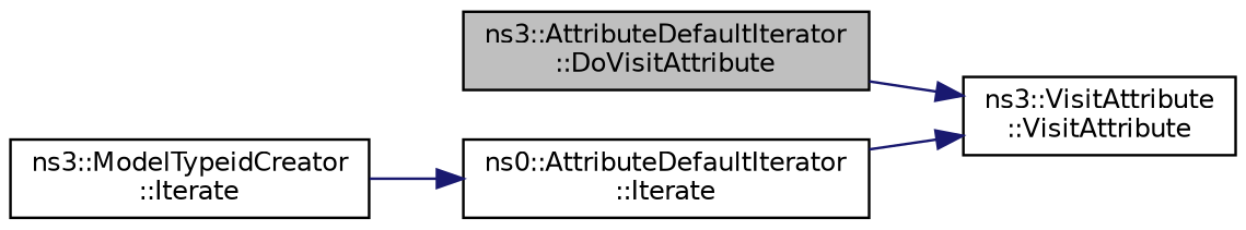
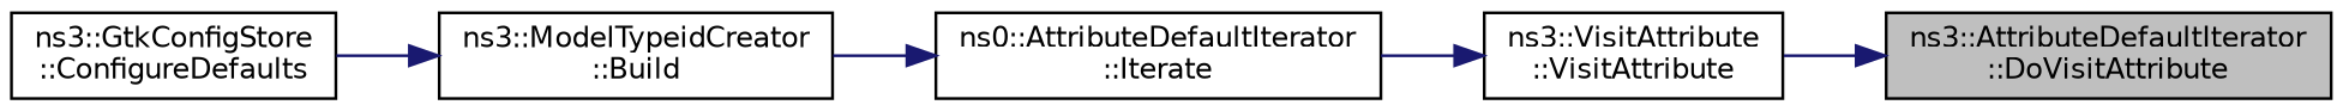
  digraph {
    rankdir=RL
    node [color=black fillcolor=white fontname=Helvetica fontsize=10 shape=record style=filled]
    edge [color=midnightblue dir=back fontname=Helvetica fontsize=10 labelfontname=Helvetica labelfontsize=10 style=solid]
    n1 [fillcolor=grey75 fontcolor=black height=0.2 label="ns3::AttributeDefaultIterator\l::DoVisitAttribute" width=0.4]
    n2 [height=0.2 label="ns3::VisitAttribute\l::VisitAttribute" width=0.4]
    n3 [height=0.2 label="ns0::AttributeDefaultIterator\l::Iterate" width=0.4]
-   n4 [height=0.2 label="ns3::ModelTypeidCreator\l::Iterate" width=0.4]
-   n2 -> n1
+   n4 [height=0.2 label="ns3::ModelTypeidCreator\l::Build" width=0.4]
+   n5 [height=0.2 label="ns3::GtkConfigStore\l::ConfigureDefaults" width=0.4]
+   n1 -> n2
    n2 -> n3
    n3 -> n4
+   n4 -> n5
  }
